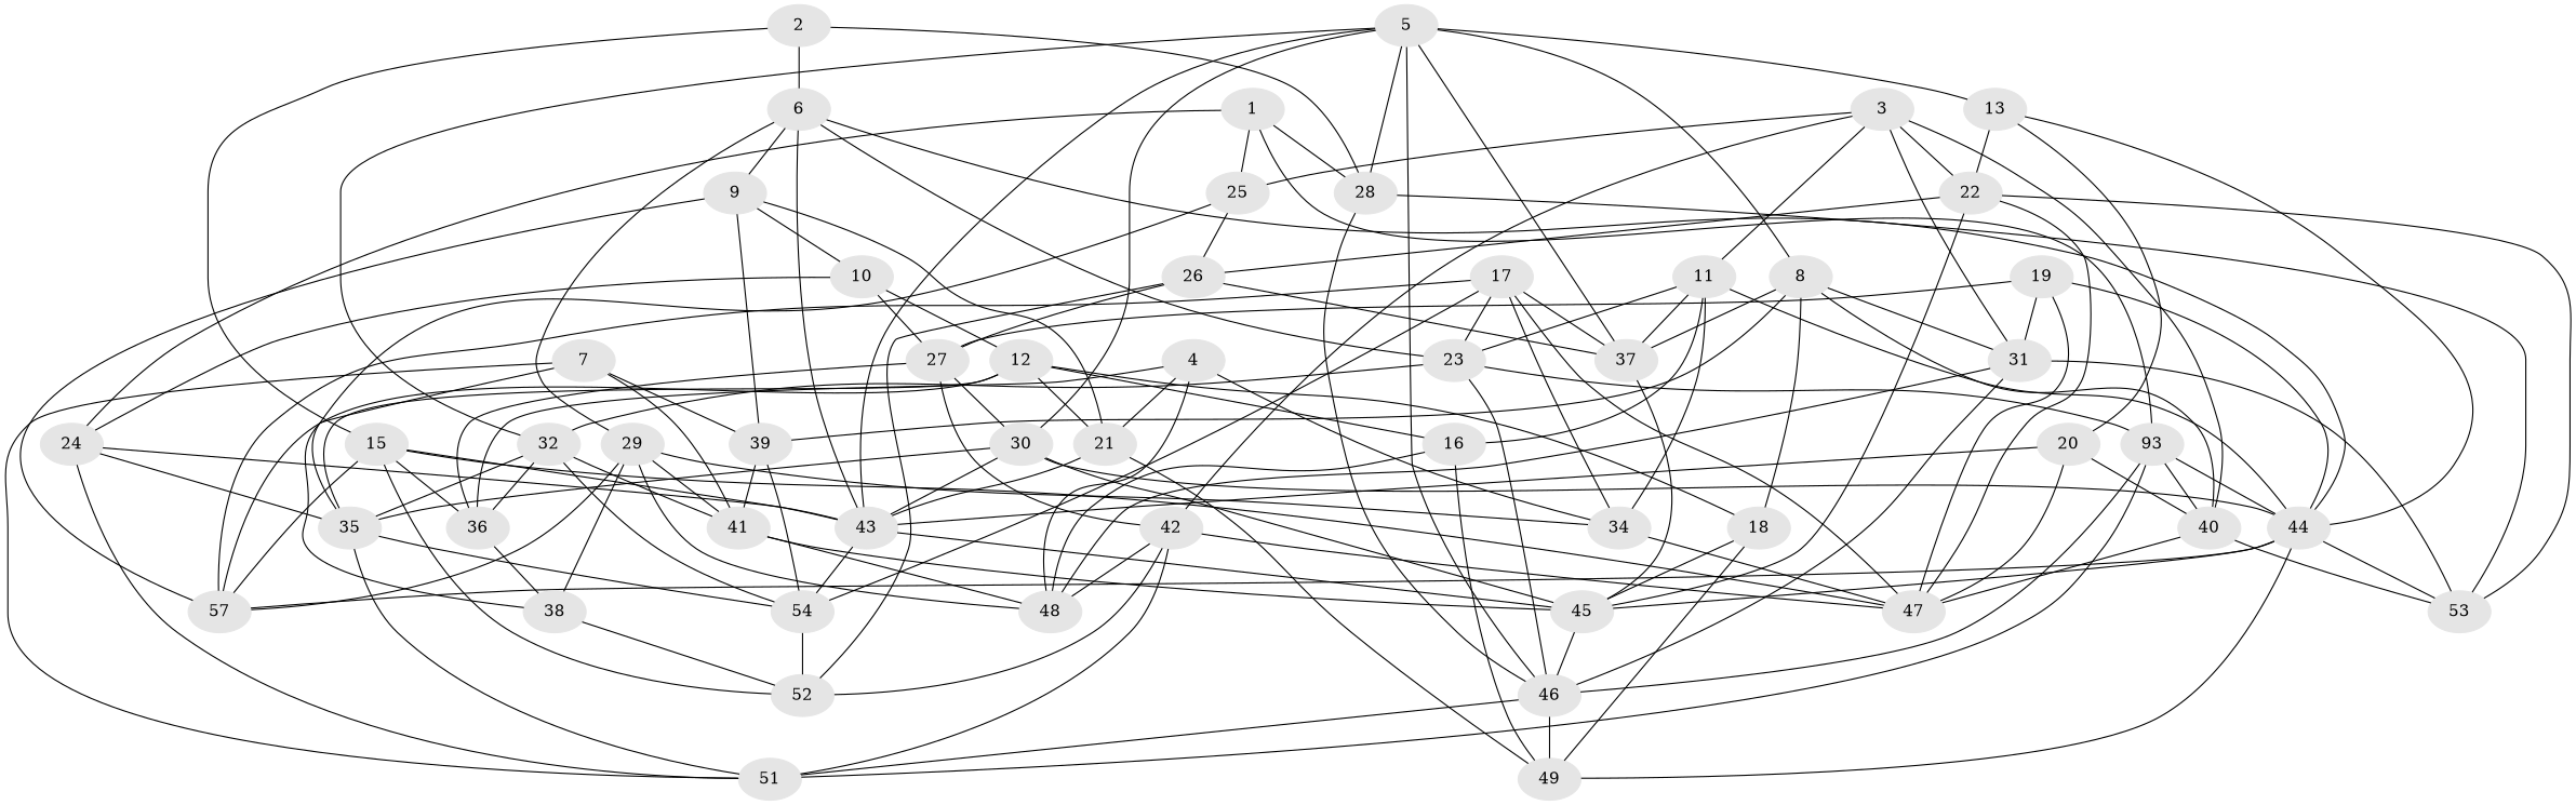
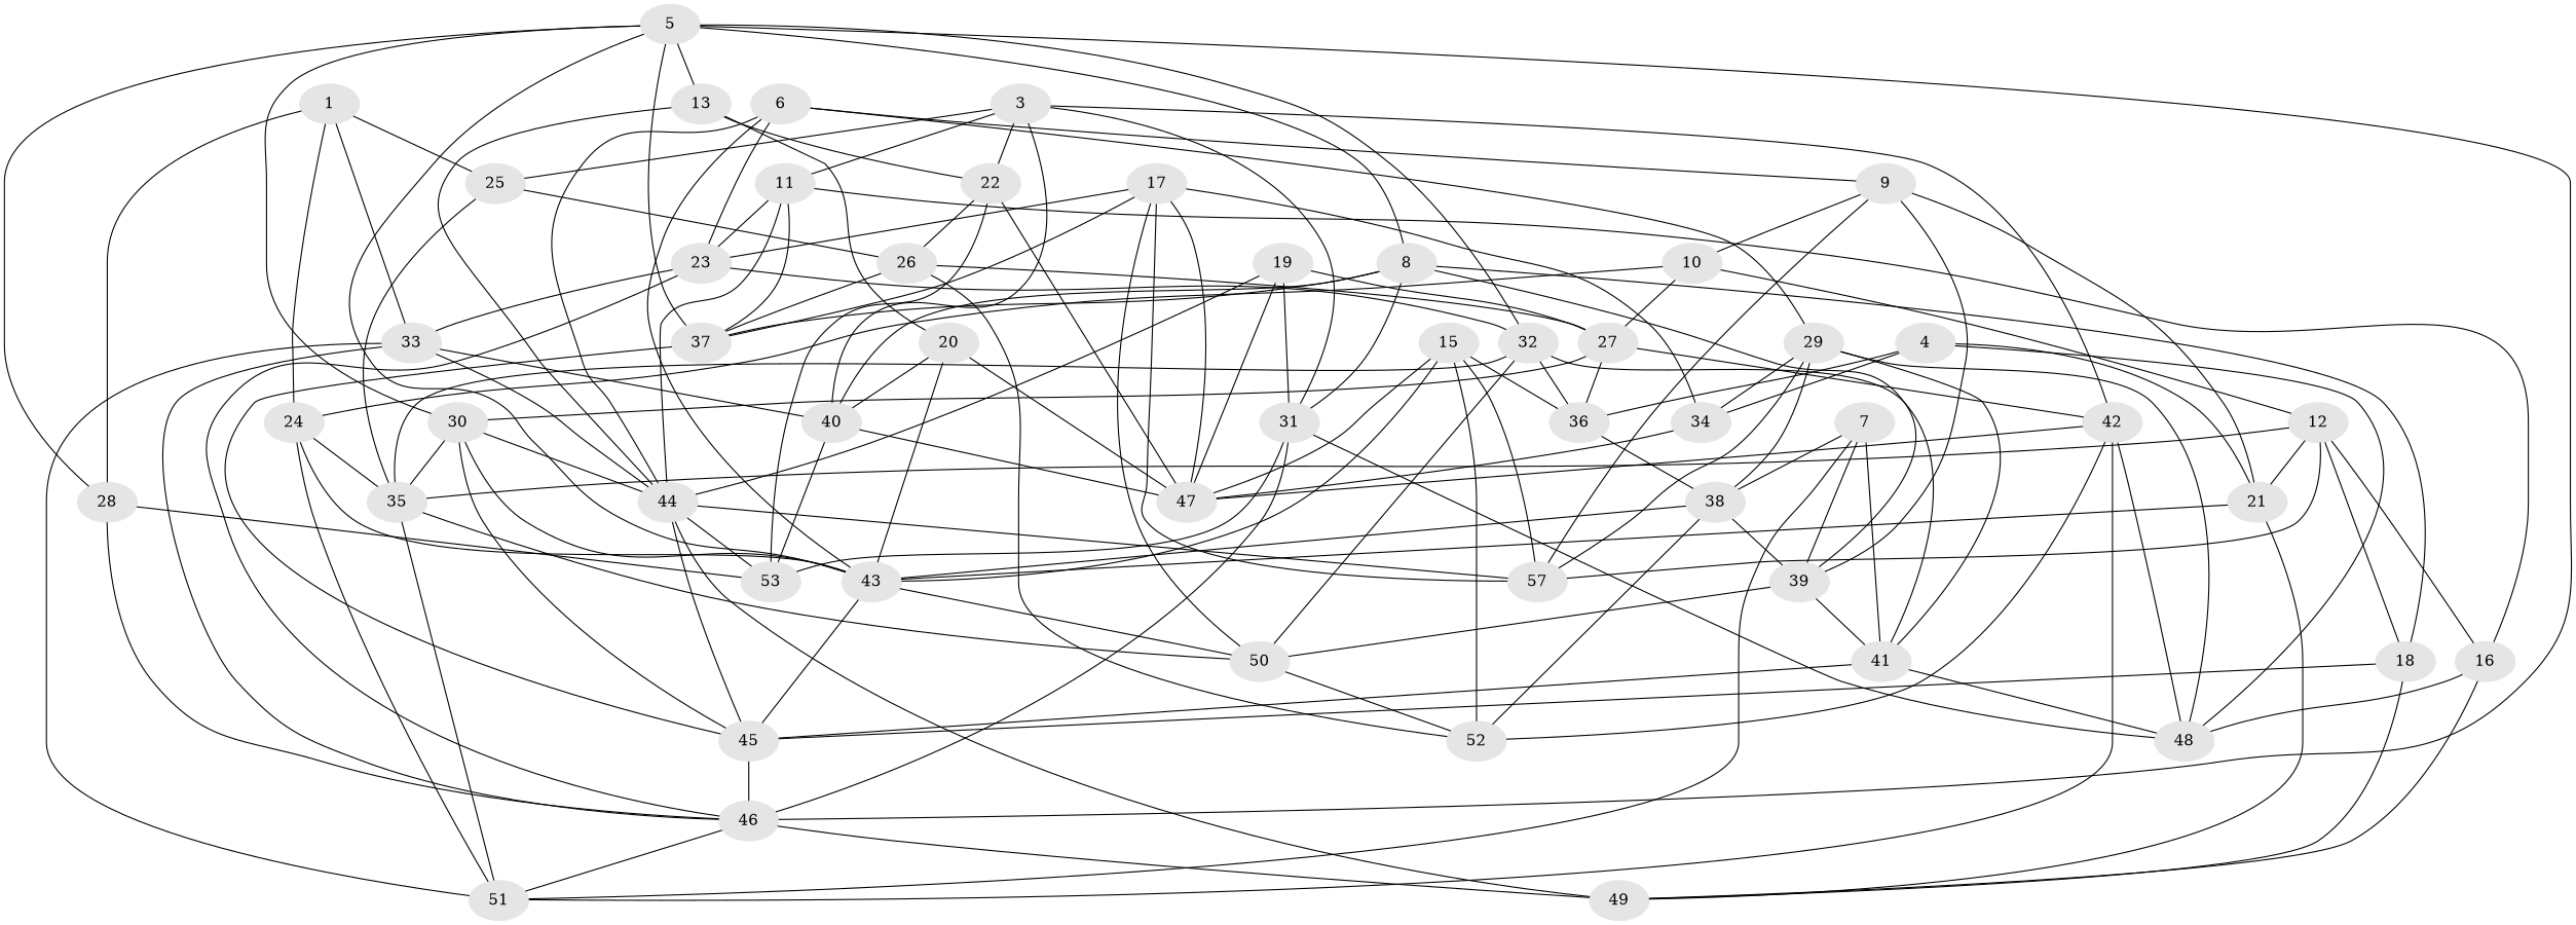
  graph {
    node [color=gray90 style=filled]
    edge [weight=1.0]
    1
    24
    25
    28
-   33 [label=93]
+   33
    43
    51
    35
    26
    46
    53
    40
    44
-   2
    6
    15
    9
    23
    29
    36
    n21 [label=57]
    52
    47
    38
    3
    11
    22
    31
    42
    34
    37
    16
    45
    48
    4
    21
    49
    5
    8
    13
    30
    32
    39
    18
    20
    41
-   50 [label=54]
+   50
    10
    7
    12
    27
    17
    19
    1 -- 24
    1 -- 25
    1 -- 28
    1 -- 33
    24 -- 43
    24 -- 51
    24 -- 35
    25 -- 35
    25 -- 26 [weight=2.0]
    28 -- 46
    28 -- 53 [weight=2.0]
    33 -- 51
    33 -- 46
    33 -- 40
    33 -- 44
    43 -- 45
    43 -- 50
    35 -- 51
    35 -- 50
    26 -- 52
    26 -- 37
    26 -- 27
    46 -- 51
    46 -- 49 [weight=2.0]
    40 -- 53
    40 -- 47
    44 -- 53
    44 -- n21
    44 -- 45
    44 -- 49
-   2 -- 28
-   2 -- 6
-   2 -- 15
    6 -- 43
    6 -- 44
    6 -- 9
    6 -- 23
    6 -- 29
    15 -- 43
    15 -- 36
    15 -- n21
    15 -- 52
    15 -- 47
    9 -- n21
    9 -- 21 [weight=2.0]
    9 -- 39
    9 -- 10
    23 -- 33
    23 -- 46
    23 -- 32
    29 -- n21
    29 -- 38
    29 -- 34
    29 -- 48
    29 -- 41
    36 -- 38
+   38 -- 43
    38 -- 52
+   38 -- 39
    3 -- 25
    3 -- 40
    3 -- 11
    3 -- 22
    3 -- 31
    3 -- 42
    11 -- 44
    11 -- 23
-   11 -- 34
    11 -- 37
    11 -- 16
    22 -- 26
    22 -- 53
    22 -- 47
-   22 -- 45
    31 -- 46
    31 -- 53
    31 -- 48
    42 -- 51
    42 -- 52
    42 -- 47
    42 -- 48
    34 -- 47 [weight=2.0]
    37 -- 45
    16 -- 48
    16 -- 49
    45 -- 46 [weight=2.0]
    4 -- 36
    4 -- 34
    4 -- 48
    4 -- 21
    21 -- 43
    21 -- 49
    5 -- 28
    5 -- 43
    5 -- 46
    5 -- 37
    5 -- 8
    5 -- 13
    5 -- 30
    5 -- 32
    8 -- 40
    8 -- 31
    8 -- 37
    8 -- 39
    8 -- 18
    13 -- 44
    13 -- 22
    13 -- 20
    30 -- 43
    30 -- 35
    30 -- 44
    30 -- 45
    32 -- 35
    32 -- 36
    32 -- 41
    32 -- 50
    39 -- 41
    39 -- 50
    18 -- 45
    18 -- 49
    20 -- 43
    20 -- 40
    20 -- 47
    41 -- 45
    41 -- 48
    50 -- 52
    10 -- 24
    10 -- 12
    10 -- 27
    7 -- 51
    7 -- 38
    7 -- 39
    7 -- 41
    12 -- 35
    12 -- n21
    12 -- 16
    12 -- 21
    12 -- 18
    27 -- 36
    27 -- 42
    27 -- 30
    17 -- 23
    17 -- n21
    17 -- 47
    17 -- 34
    17 -- 37
    17 -- 50
    19 -- 44
    19 -- 47
    19 -- 31
    19 -- 27
  }
